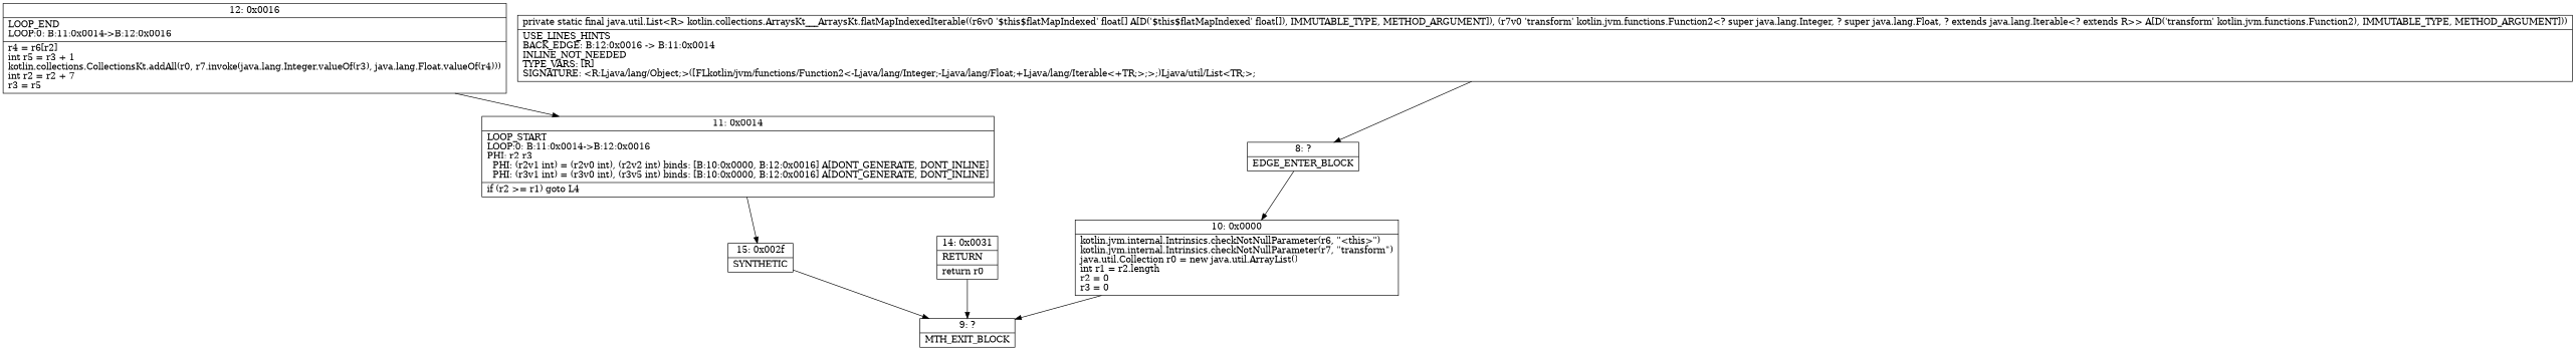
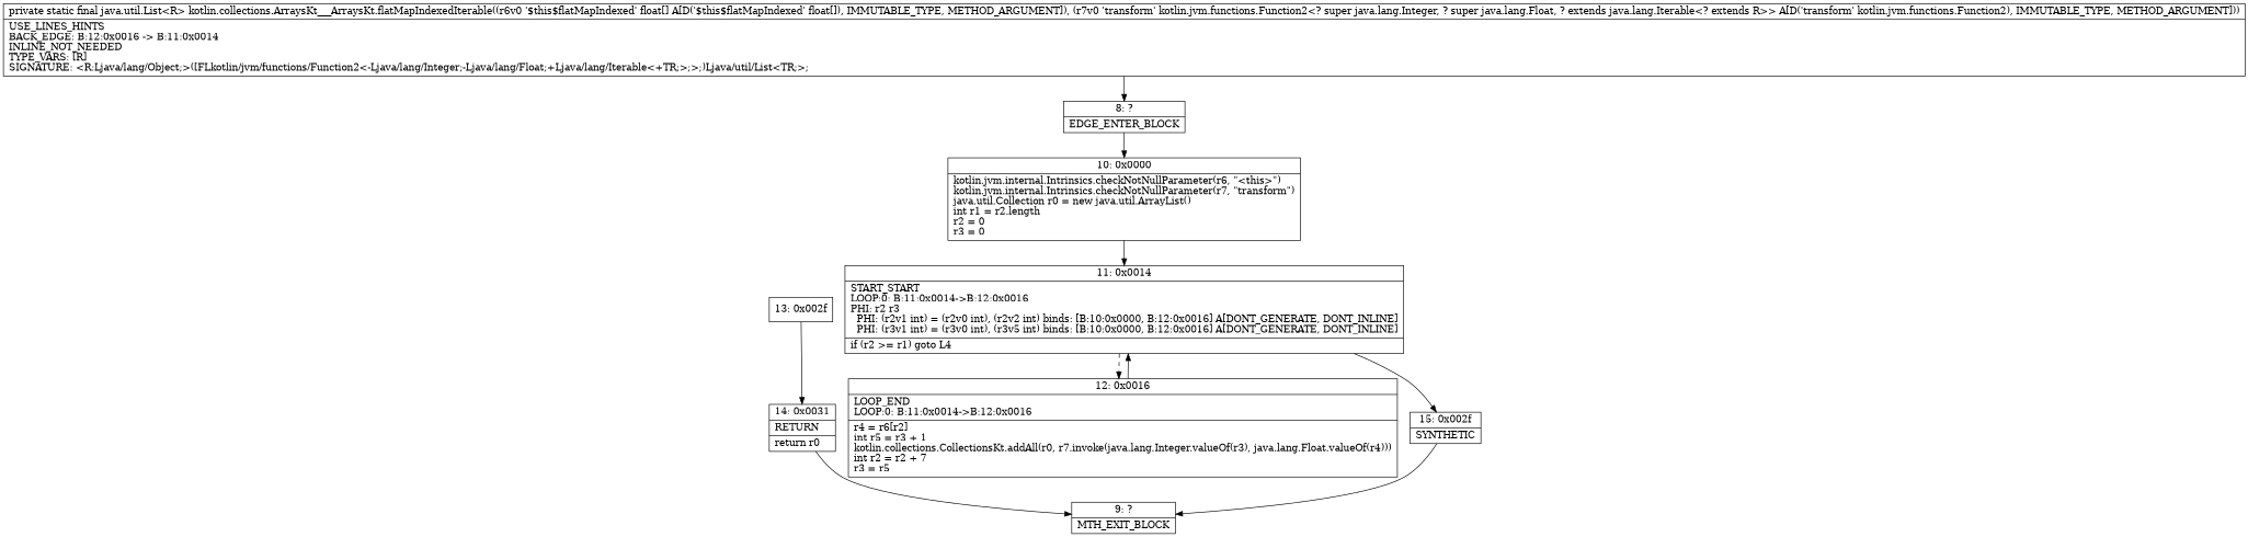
  digraph {
    node [shape=record]
    n1 [label="{8\:\ ?|EDGE_ENTER_BLOCK\l}"]
    n2 [label="{10\:\ 0x0000|kotlin.jvm.internal.Intrinsics.checkNotNullParameter(r6, \"\<this\>\")\lkotlin.jvm.internal.Intrinsics.checkNotNullParameter(r7, \"transform\")\ljava.util.Collection r0 = new java.util.ArrayList()\lint r1 = r2.length\lr2 = 0\lr3 = 0\l}"]
-   n3 [label="{11\:\ 0x0014|LOOP_START\lLOOP:0: B:11:0x0014\-\>B:12:0x0016\lPHI: r2 r3 \l  PHI: (r2v1 int) = (r2v0 int), (r2v2 int) binds: [B:10:0x0000, B:12:0x0016] A[DONT_GENERATE, DONT_INLINE]\l  PHI: (r3v1 int) = (r3v0 int), (r3v5 int) binds: [B:10:0x0000, B:12:0x0016] A[DONT_GENERATE, DONT_INLINE]\l|if (r2 \>= r1) goto L4\l}"]
+   n3 [label="{11\:\ 0x0014|START_START\lLOOP:0: B:11:0x0014\-\>B:12:0x0016\lPHI: r2 r3 \l  PHI: (r2v1 int) = (r2v0 int), (r2v2 int) binds: [B:10:0x0000, B:12:0x0016] A[DONT_GENERATE, DONT_INLINE]\l  PHI: (r3v1 int) = (r3v0 int), (r3v5 int) binds: [B:10:0x0000, B:12:0x0016] A[DONT_GENERATE, DONT_INLINE]\l|if (r2 \>= r1) goto L4\l}"]
    n4 [label="{12\:\ 0x0016|LOOP_END\lLOOP:0: B:11:0x0014\-\>B:12:0x0016\l|r4 = r6[r2]\lint r5 = r3 + 1\lkotlin.collections.CollectionsKt.addAll(r0, r7.invoke(java.lang.Integer.valueOf(r3), java.lang.Float.valueOf(r4)))\lint r2 = r2 + 7\lr3 = r5\l}"]
    n5 [label="{15\:\ 0x002f|SYNTHETIC\l}"]
    n6 [label="{9\:\ ?|MTH_EXIT_BLOCK\l}"]
+   n7 [label="{13\:\ 0x002f}"]
    n8 [label="{14\:\ 0x0031|RETURN\l|return r0\l}"]
    n9 [label="{private static final java.util.List\<R\> kotlin.collections.ArraysKt___ArraysKt.flatMapIndexedIterable((r6v0 '$this$flatMapIndexed' float[] A[D('$this$flatMapIndexed' float[]), IMMUTABLE_TYPE, METHOD_ARGUMENT]), (r7v0 'transform' kotlin.jvm.functions.Function2\<? super java.lang.Integer, ? super java.lang.Float, ? extends java.lang.Iterable\<? extends R\>\> A[D('transform' kotlin.jvm.functions.Function2), IMMUTABLE_TYPE, METHOD_ARGUMENT]))  | USE_LINES_HINTS\lBACK_EDGE: B:12:0x0016 \-\> B:11:0x0014\lINLINE_NOT_NEEDED\lTYPE_VARS: [R]\lSIGNATURE: \<R:Ljava\/lang\/Object;\>([FLkotlin\/jvm\/functions\/Function2\<\-Ljava\/lang\/Integer;\-Ljava\/lang\/Float;+Ljava\/lang\/Iterable\<+TR;\>;\>;)Ljava\/util\/List\<TR;\>;\l}"]
    n1 -> n2
-   n2 -> n6
+   n2 -> n3
+   n3 -> n4 [style=dashed]
    n3 -> n5
    n4 -> n3
    n5 -> n6
+   n7 -> n8
    n8 -> n6
    n9 -> n1
  }
